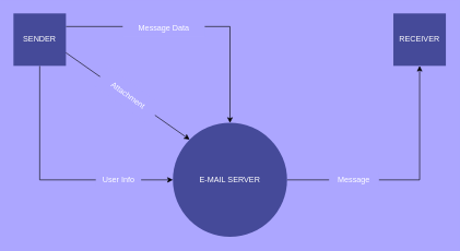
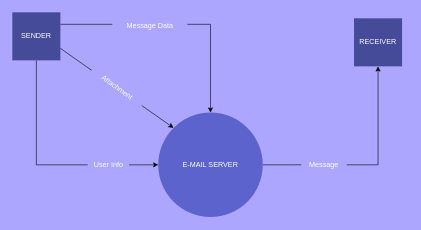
  <mxCell id="0" />
  <mxCell id="1" parent="0" />
  <mxCell id="2" style="edgeStyle=orthogonalEdgeStyle;rounded=0;orthogonalLoop=1;jettySize=auto;html=1;exitX=1;exitY=0.5;exitDx=0;exitDy=0;entryX=0.5;entryY=1;entryDx=0;entryDy=0;fontColor=#FFFFFF;" parent="1" source="3" target="7" edge="1"><mxGeometry relative="1" as="geometry" /></mxCell>
- <mxCell id="3" value="E-MAIL SERVER" style="ellipse;whiteSpace=wrap;html=1;aspect=fixed;labelBackgroundColor=none;fillColor=#454a99;strokeColor=none;fontColor=#FFFFFF;" parent="1" vertex="1"><mxGeometry x="263" y="187" width="174" height="174" as="geometry" /></mxCell>
+ <mxCell id="3" value="E-MAIL SERVER" style="ellipse;whiteSpace=wrap;html=1;aspect=fixed;labelBackgroundColor=none;fillColor=#5C63CC;strokeColor=none;fontColor=#FFFFFF;" parent="1" vertex="1"><mxGeometry x="263" y="187" width="174" height="174" as="geometry" /></mxCell>
  <mxCell id="4" style="edgeStyle=orthogonalEdgeStyle;rounded=0;orthogonalLoop=1;jettySize=auto;html=1;exitX=1;exitY=0.25;exitDx=0;exitDy=0;entryX=0.5;entryY=0;entryDx=0;entryDy=0;fontColor=#FFFFFF;" parent="1" source="6" target="3" edge="1"><mxGeometry relative="1" as="geometry" /></mxCell>
  <mxCell id="5" style="edgeStyle=orthogonalEdgeStyle;rounded=0;orthogonalLoop=1;jettySize=auto;html=1;exitX=0.5;exitY=1;exitDx=0;exitDy=0;entryX=0;entryY=0.5;entryDx=0;entryDy=0;fontColor=#FFFFFF;" parent="1" source="6" target="3" edge="1"><mxGeometry relative="1" as="geometry" /></mxCell>
  <mxCell id="6" value="SENDER" style="whiteSpace=wrap;html=1;aspect=fixed;labelBackgroundColor=none;fillColor=#454A99;fontColor=#ffffff;strokeColor=none;" parent="1" vertex="1"><mxGeometry x="20" y="20" width="80" height="80" as="geometry" /></mxCell>
- <mxCell id="7" value="RECEIVER" style="whiteSpace=wrap;html=1;aspect=fixed;labelBackgroundColor=none;fillColor=#454A99;fontColor=#ffffff;strokeColor=none;" parent="1" vertex="1"><mxGeometry x="599" y="20" width="80" height="80" as="geometry" /></mxCell>
+ <mxCell id="7" value="RECEIVER" style="whiteSpace=wrap;html=1;aspect=fixed;labelBackgroundColor=none;fillColor=#454A99;fontColor=#ffffff;strokeColor=none;" parent="1" vertex="1"><mxGeometry x="589" y="30" width="80" height="80" as="geometry" /></mxCell>
  <mxCell id="8" value="Message Data" style="text;html=1;strokeColor=none;fillColor=#ACA6FF;align=center;verticalAlign=middle;whiteSpace=wrap;rounded=0;labelBackgroundColor=none;fontColor=#FFFFFF;" parent="1" vertex="1"><mxGeometry x="186.5" y="30" width="125" height="25" as="geometry" /></mxCell>
  <mxCell id="9" value="User Info" style="text;html=1;strokeColor=none;fillColor=#ACA6FF;align=center;verticalAlign=middle;whiteSpace=wrap;rounded=0;labelBackgroundColor=none;fontColor=#FFFFFF;" parent="1" vertex="1"><mxGeometry x="145.5" y="264" width="69" height="20" as="geometry" /></mxCell>
  <mxCell id="10" value="Message" style="text;html=1;strokeColor=none;fillColor=#ACA6FF;align=center;verticalAlign=middle;whiteSpace=wrap;rounded=0;labelBackgroundColor=none;fontColor=#FFFFFF;" parent="1" vertex="1"><mxGeometry x="501" y="264" width="76" height="20" as="geometry" /></mxCell>
  <mxCell id="11" value="" style="endArrow=classic;html=1;fontColor=#FFFFFF;exitX=1;exitY=0.75;exitDx=0;exitDy=0;entryX=0;entryY=0;entryDx=0;entryDy=0;" parent="1" source="6" target="3" edge="1"><mxGeometry width="50" height="50" relative="1" as="geometry"><mxPoint x="173" y="154" as="sourcePoint" /><mxPoint x="223" y="104" as="targetPoint" /></mxGeometry></mxCell>
  <mxCell id="12" value="Attachment" style="text;html=1;strokeColor=none;fillColor=#ACA6FF;align=center;verticalAlign=middle;whiteSpace=wrap;rounded=0;labelBackgroundColor=none;fontColor=#FFFFFF;rotation=36;" parent="1" vertex="1"><mxGeometry x="143.5" y="126.5" width="102" height="37" as="geometry" /></mxCell>
